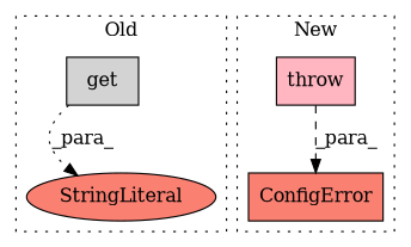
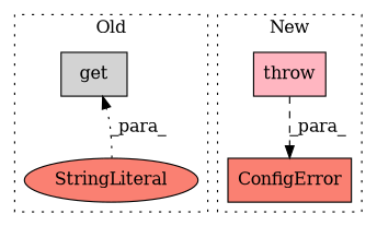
  digraph {
    node [a=32 fillcolor=salmon shape=box style=filled]
    n1 [fillcolor=lightgrey l="4,1" label=get s="7202,7256"]
    n2 [a=45 l=10 label=StringLiteral s=7206 shape=ellipse]
    n3 [l="12,1" label=ConfigError s="7474,7535"]
    n4 [a=53 fillcolor=lightpink l=6 label=throw s=7468]
    subgraph cluster_1 {
      label=Old
      style=dotted
      n1
      n2
    }
    subgraph cluster_2 {
      label=New
      style=dotted
      n3
      n4
    }
-   n1 -> n2 [label=_para_ style=dotted]
+   n2 -> n1 [label=_para_ style=dotted]
    n4 -> n3 [label=_para_ style=dashed]
  }
